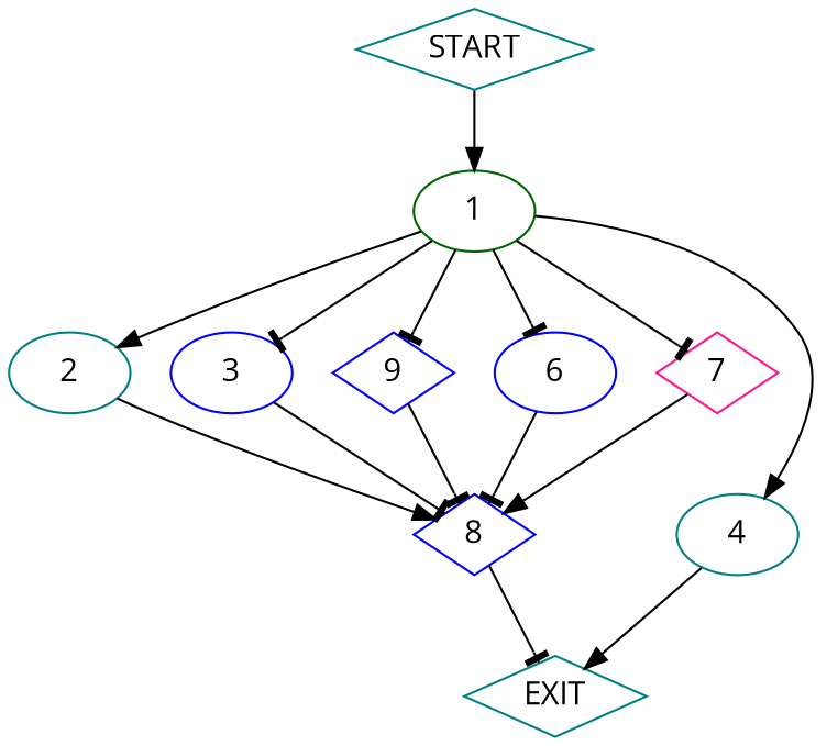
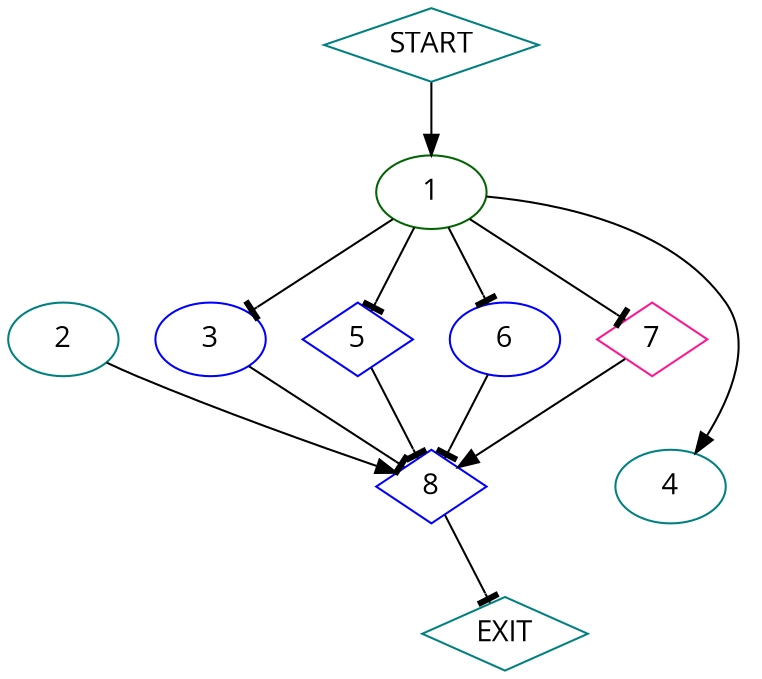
  digraph {
    fontname="Open Sans"
    node [color=teal fontname="Open Sans" shape=diamond]
    edge [arrowhead=tee fontname="Open Sans"]
    n1 [label=START]
    1 [color=darkgreen shape=ellipse]
    2 [shape=ellipse]
    3 [color=blue shape=ellipse]
    4 [shape=ellipse]
-   5 [color=blue label=9]
+   5 [color=blue]
    6 [color=blue shape=ellipse]
    7 [color=deeppink]
    n9 [label=EXIT]
    8 [color=blue]
    n1 -> 1 [arrowhead=normal]
-   1 -> 2 [arrowhead=normal]
    1 -> 3
    1 -> 4 [arrowhead=normal]
    1 -> 5
    1 -> 6
    1 -> 7
    2 -> 8 [arrowhead=normal]
    3 -> 8
-   4 -> n9 [arrowhead=normal]
    5 -> 8
    6 -> 8
    7 -> 8 [arrowhead=normal]
    8 -> n9
  }
